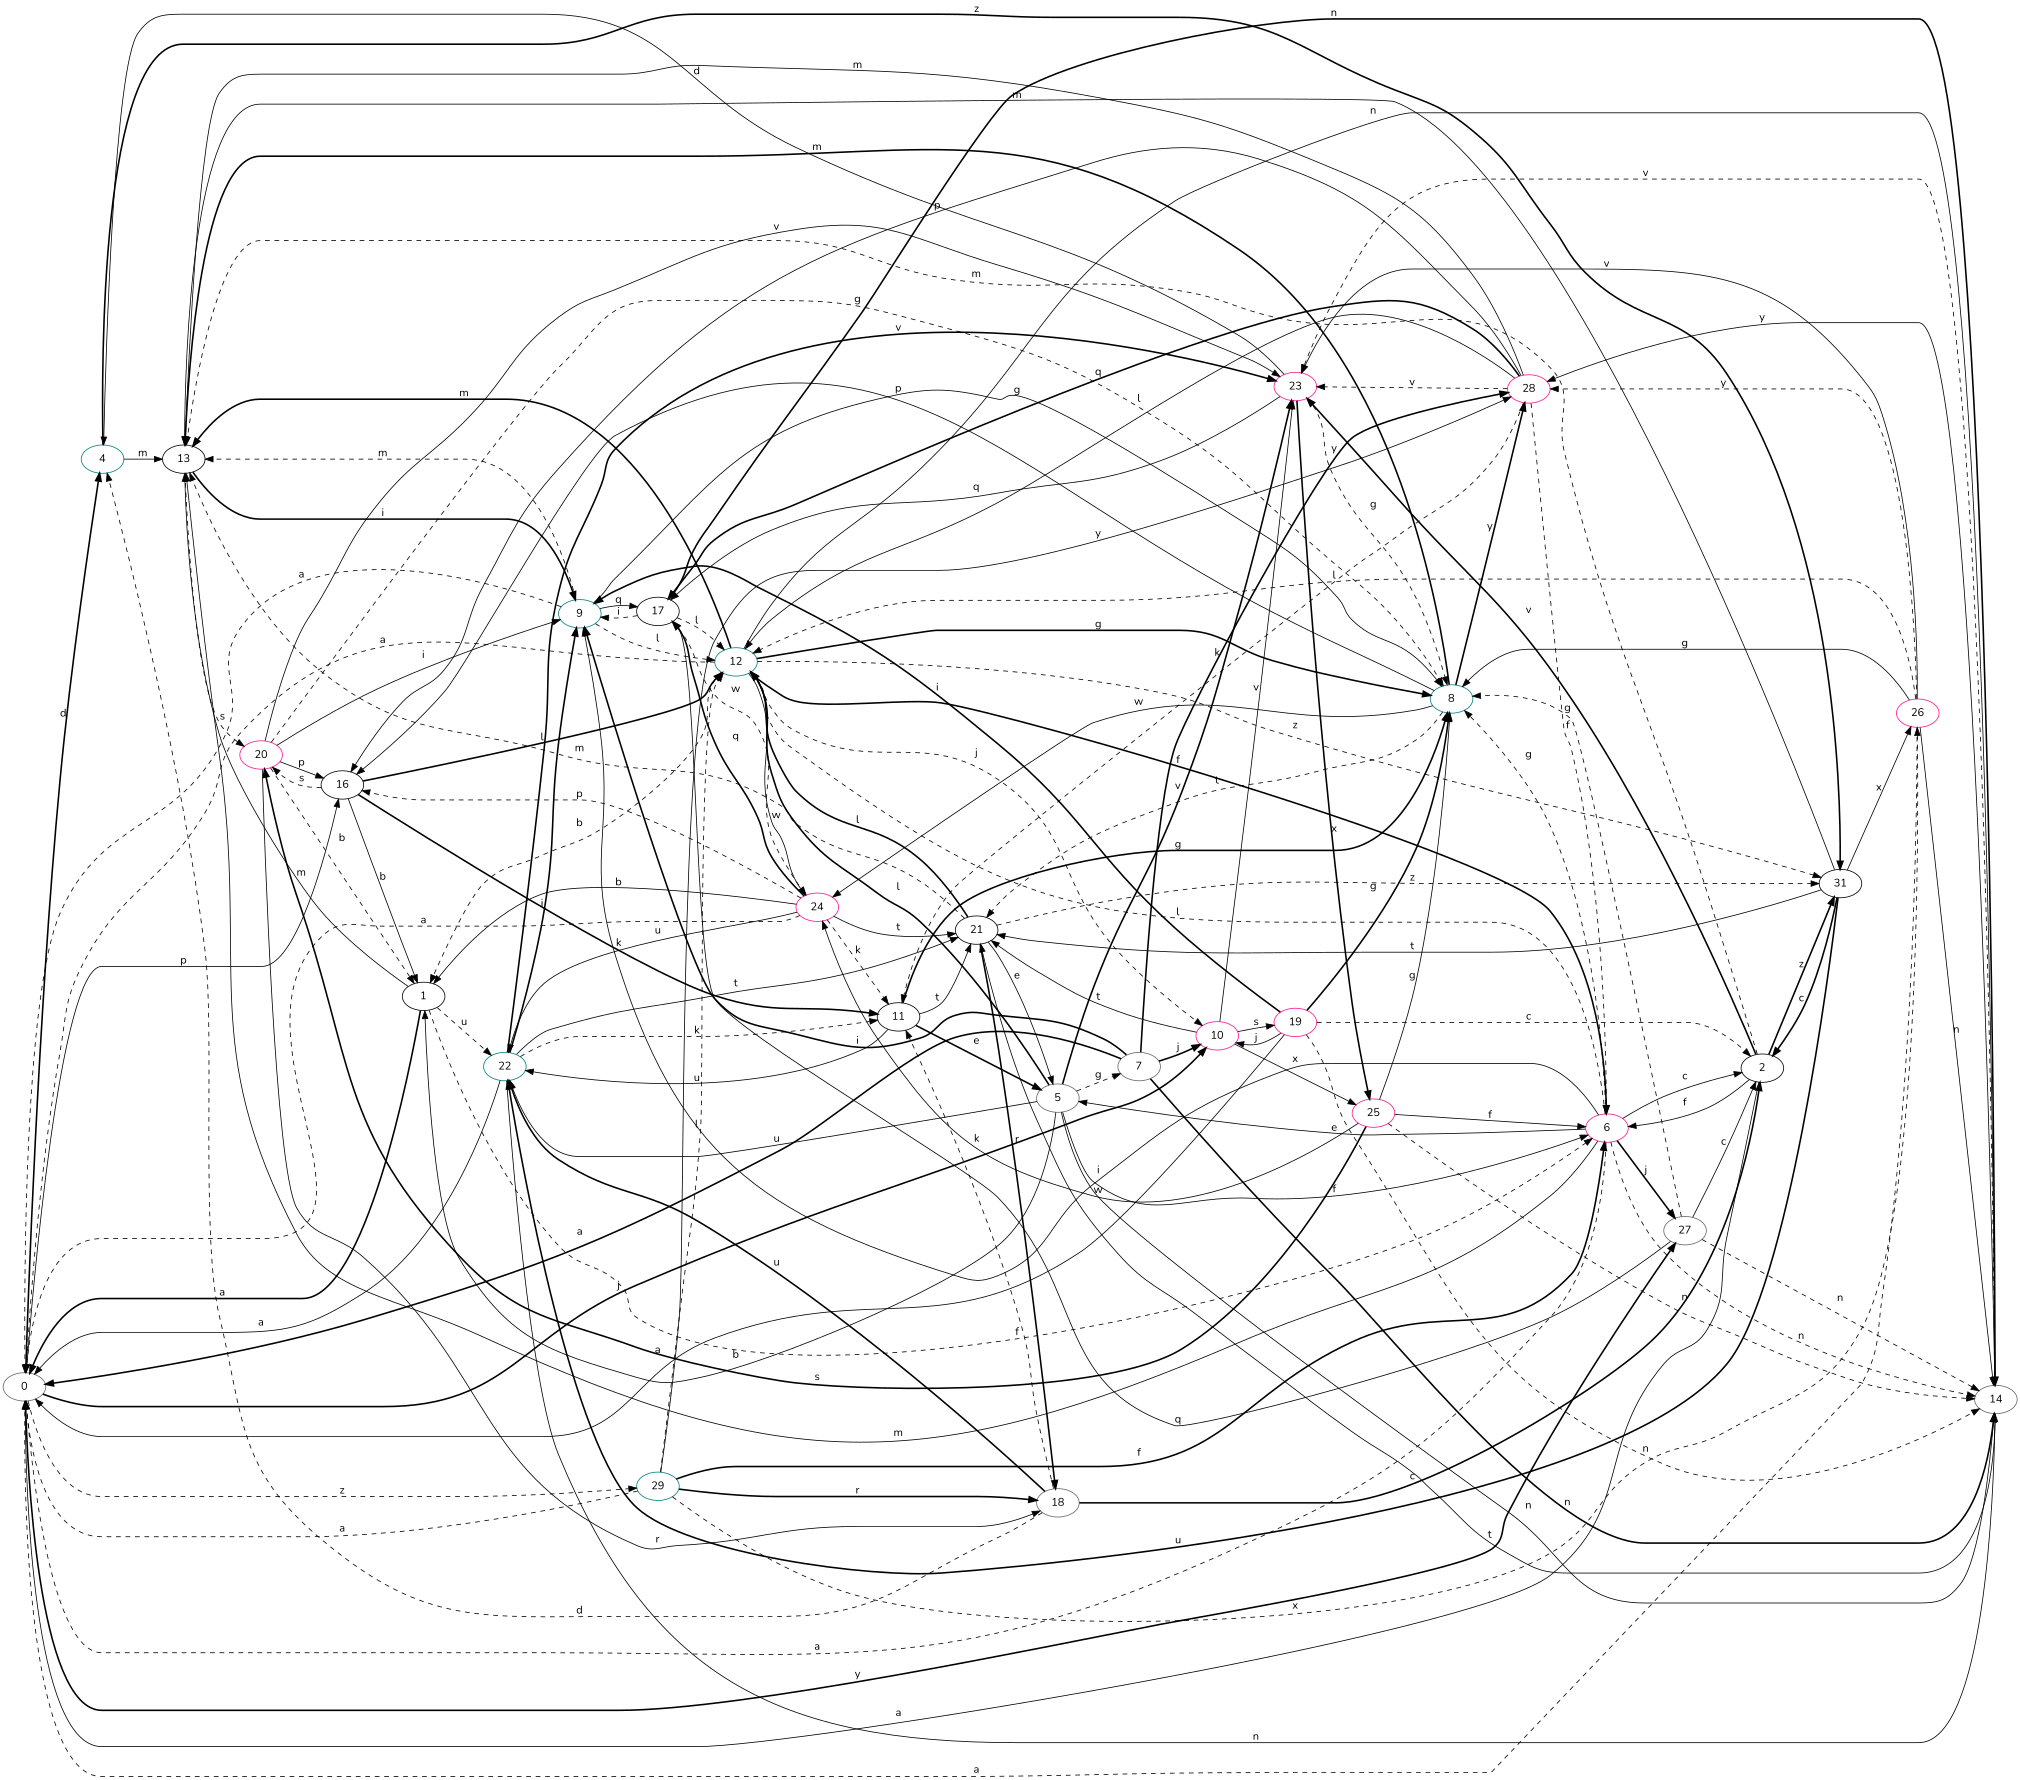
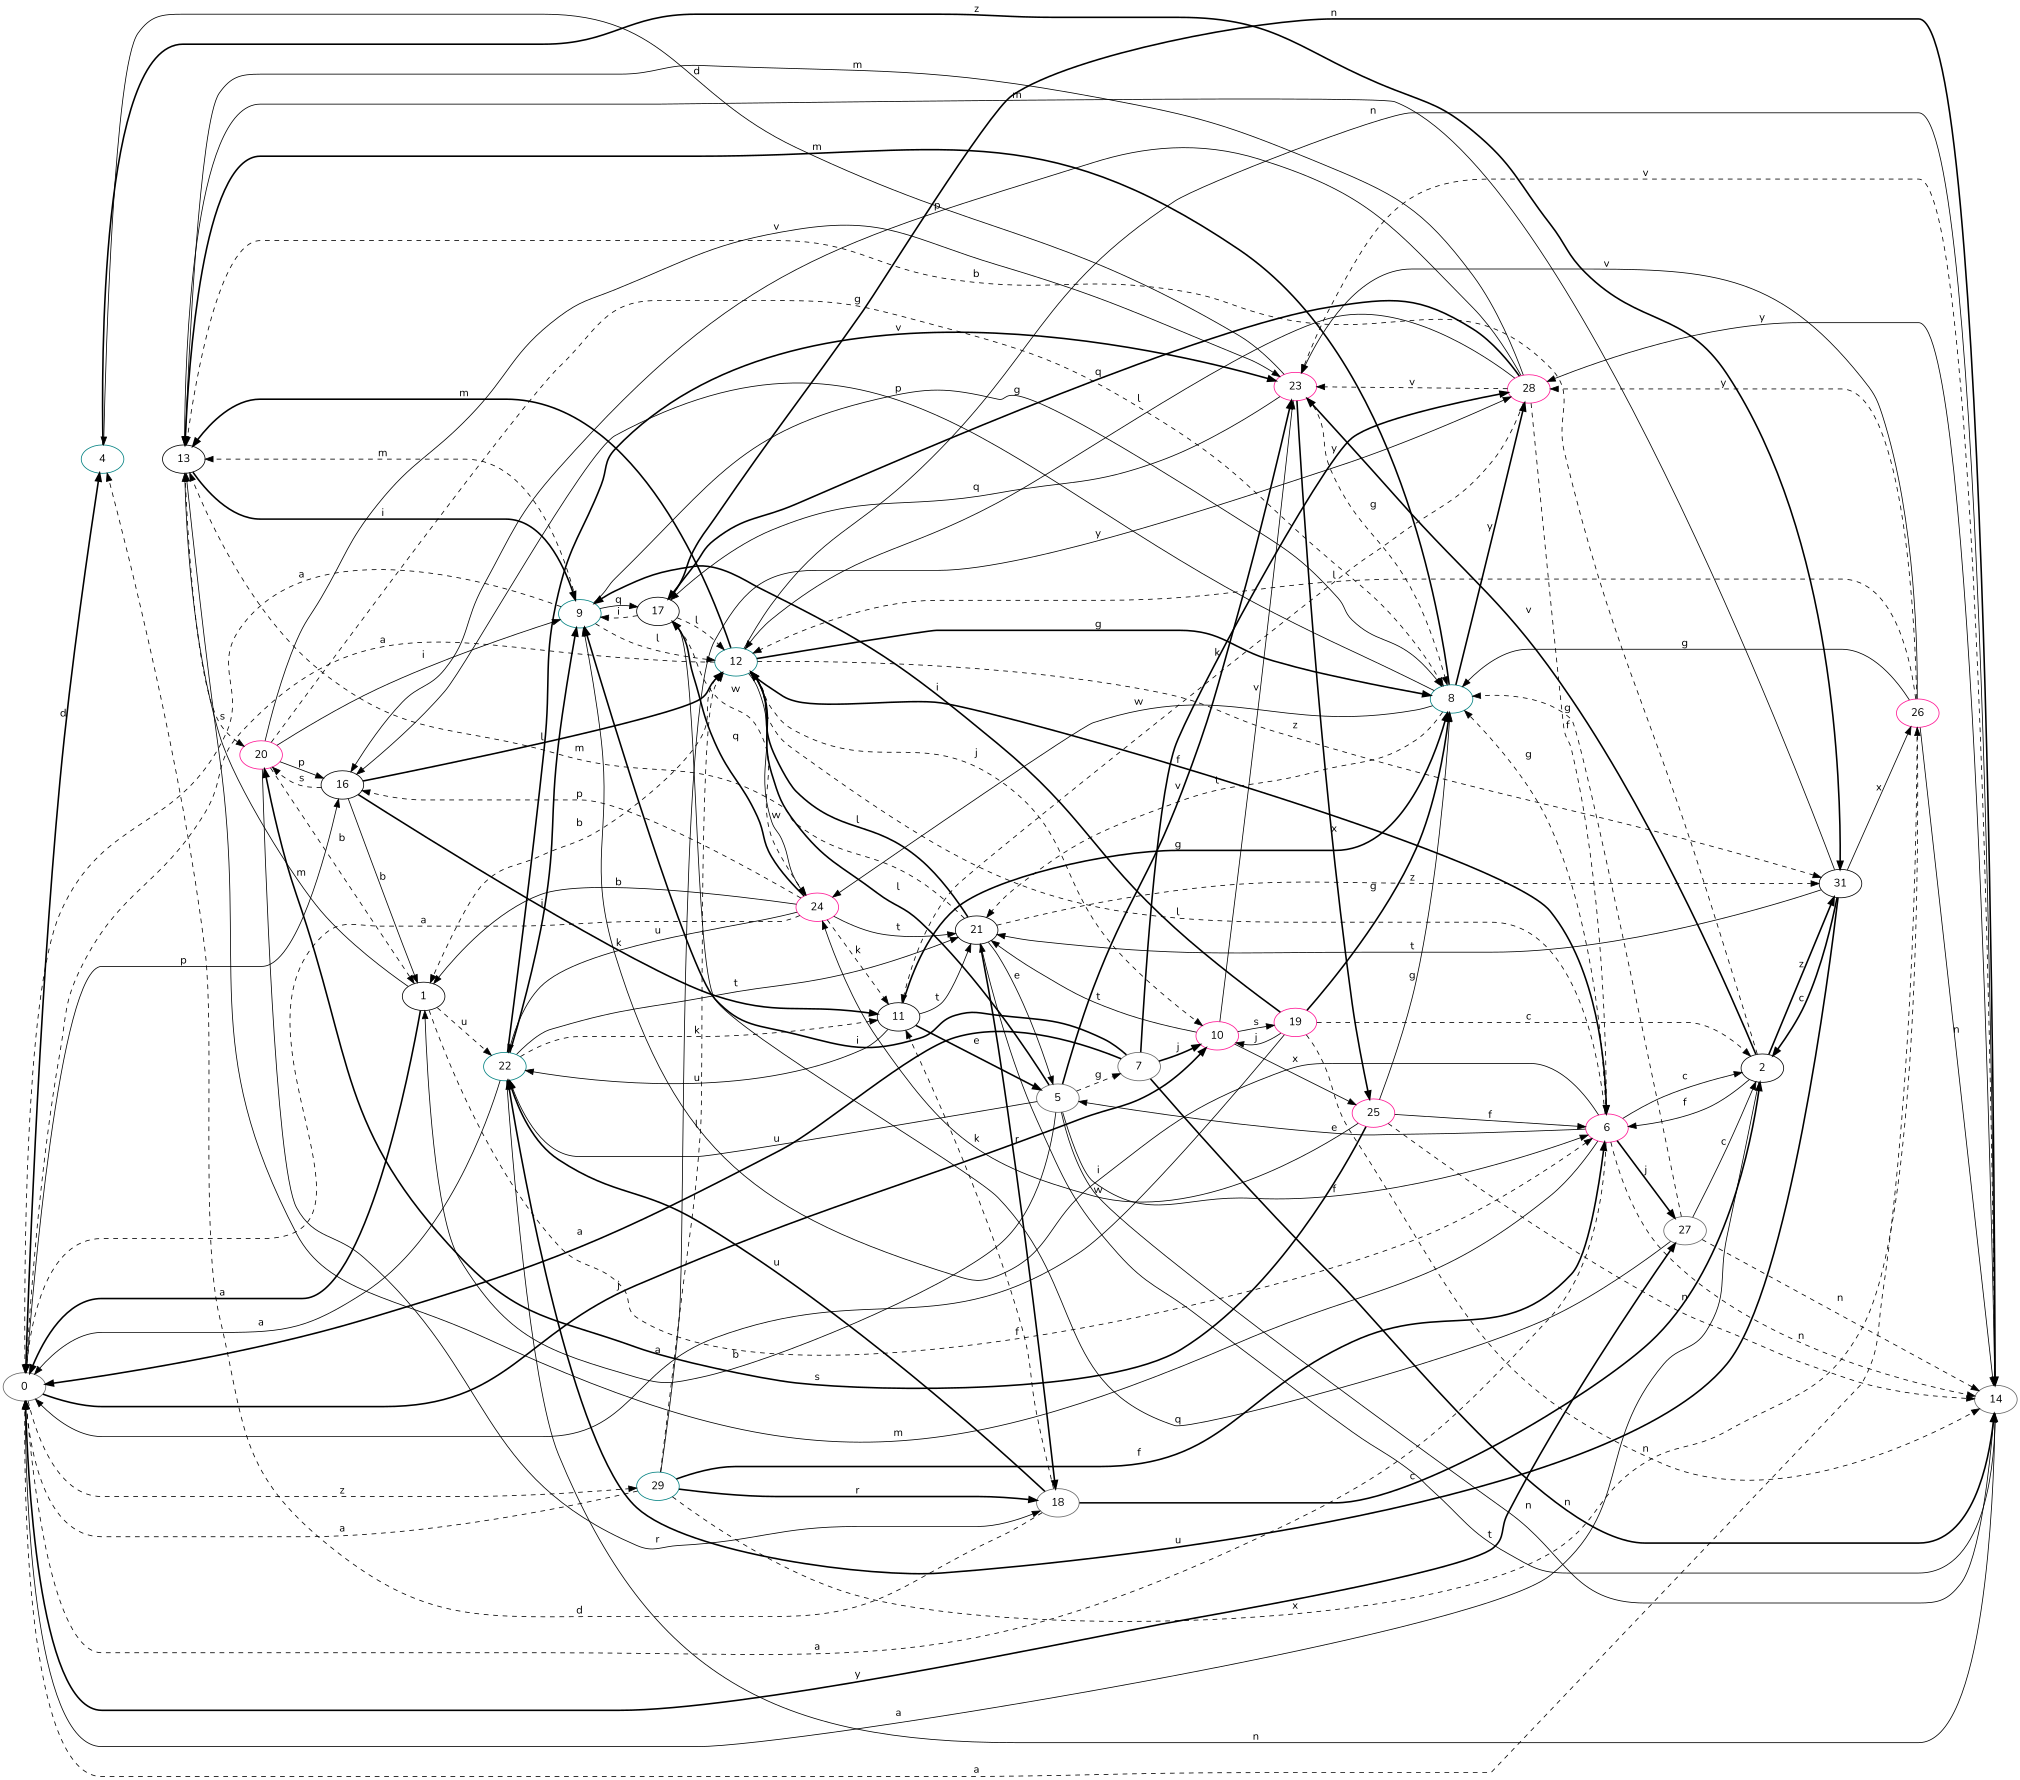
  strict digraph {
    fontname=Nunito
    rankdir=LR
    node [color=deeppink fontname=Nunito]
    edge [fontname=Nunito style=solid]
    0 [color=gray40]
    4 [color=teal]
    10
    16 [color=black]
    27 [color=gray40]
    29 [color=teal]
    13 [color=black]
    31 [color=black]
    23
    21 [color=black]
    19
    25
    1 [color=black]
    12 [color=teal]
    11 [color=black]
    20
    2 [color=black]
    14 [color=gray40]
    8 [color=teal]
    17 [color=black]
    6
    28
    18 [color=gray40]
    26
    22 [color=teal]
    5 [color=gray40]
    9 [color=teal]
    7 [color=gray40]
    24
    0 -> 4 [label=d style=bold]
    0 -> 10 [label=j style=bold]
    0 -> 16 [label=p]
    0 -> 27 [label=y style=bold]
    0 -> 29 [label=z style=dashed]
-   4 -> 13 [label=m]
    4 -> 31 [label=z style=bold]
    10 -> 23 [label=v]
    10 -> 21 [label=t]
    10 -> 19 [label=s]
    10 -> 25 [label=x]
    16 -> 1 [label=b]
    16 -> 12 [label=l style=bold]
    16 -> 11 [label=k style=bold]
    16 -> 20 [label=s style=dashed]
    27 -> 2 [label=c]
    27 -> 14 [label=n style=dashed]
    27 -> 8 [label=g style=dashed]
    27 -> 17 [label=q]
    29 -> 0 [label=a style=dashed]
    29 -> 12 [label=l style=dashed]
    29 -> 6 [label=f style=bold]
    29 -> 28 [label=y]
    29 -> 18 [label=r style=bold]
    29 -> 26 [label=x style=dashed]
    13 -> 20 [label=s style=dashed]
    13 -> 9 [label=i style=bold]
    31 -> 13 [label=m]
    31 -> 21 [label=t]
    31 -> 2 [label=c style=bold]
    31 -> 26 [label=x]
    31 -> 22 [label=u style=bold]
    23 -> 4 [label=d]
    23 -> 25 [label=x style=bold]
    23 -> 8 [label=g style=dashed]
    23 -> 17 [label=q]
    21 -> 13 [label=m style=dashed]
    21 -> 31 [label=z style=dashed]
    21 -> 12 [label=l style=bold]
    21 -> 18 [label=r style=bold]
    21 -> 5 [label=e]
    19 -> 0 [label=a]
    19 -> 10 [label=j]
    19 -> 2 [label=c style=dashed]
    19 -> 14 [label=n style=dashed]
    19 -> 8 [label=g style=bold]
    19 -> 9 [label=i style=bold]
    25 -> 20 [label=s style=bold]
    25 -> 14 [label=n style=dashed]
    25 -> 8 [label=g]
    25 -> 6 [label=f]
    25 -> 24 [label=w]
    1 -> 0 [label=a style=bold]
    1 -> 13 [label=m]
    1 -> 6 [label=f style=dashed]
    1 -> 22 [label=u style=dashed]
    12 -> 0 [label=a style=dashed]
    12 -> 10 [label=j style=dashed]
    12 -> 13 [label=m style=bold]
    12 -> 31 [label=z style=dashed]
    12 -> 1 [label=b style=dashed]
    12 -> 14 [label=n]
    12 -> 8 [label=g style=bold]
    12 -> 6 [label=f style=bold]
    12 -> 24 [label=w]
    11 -> 21 [label=t]
    11 -> 8 [label=g style=bold]
    11 -> 22 [label=u]
    11 -> 5 [label=e style=bold]
    20 -> 16 [label=p]
    20 -> 23 [label=v]
    20 -> 1 [label=b style=dashed]
    20 -> 8 [label=g style=dashed]
    20 -> 18 [label=r]
    20 -> 9 [label=i]
    2 -> 0 [label=a]
-   2 -> 13 [label=m style=dashed]
+   2 -> 13 [label=b style=dashed]
    2 -> 31 [label=z style=bold]
    2 -> 23 [label=v style=bold]
    2 -> 6 [label=f]
    14 -> 23 [label=v style=dashed]
    14 -> 21 [label=t]
    14 -> 28 [label=y]
    8 -> 16 [label=p]
    8 -> 13 [label=m style=bold]
    8 -> 21 [label=t style=dashed]
    8 -> 28 [label=y style=bold]
    8 -> 24 [label=w]
    17 -> 12 [label=l style=dashed]
    17 -> 14 [label=n style=bold]
    17 -> 9 [label=i style=dashed]
    17 -> 24 [label=w style=dashed]
    6 -> 0 [label=a style=dashed]
    6 -> 27 [label=j style=bold]
    6 -> 13 [label=m]
    6 -> 12 [label=l style=dashed]
    6 -> 2 [label=c]
    6 -> 14 [label=n style=dashed]
    6 -> 8 [label=g style=dashed]
    6 -> 5 [label=e]
    6 -> 9 [label=i]
    28 -> 16 [label=p]
    28 -> 13 [label=m]
    28 -> 23 [label=v style=dashed]
    28 -> 12 [label=l]
    28 -> 11 [label=k style=dashed]
    28 -> 17 [label=q style=bold]
    28 -> 6 [label=f style=dashed]
    18 -> 4 [label=d style=dashed]
    18 -> 11 [label=k style=dashed]
    18 -> 2 [label=c style=bold]
    18 -> 22 [label=u style=bold]
    26 -> 0 [label=a style=dashed]
    26 -> 23 [label=v]
    26 -> 12 [label=l style=dashed]
    26 -> 14 [label=n]
    26 -> 8 [label=g]
    26 -> 28 [label=y style=dashed]
    22 -> 0 [label=a]
    22 -> 23 [label=v style=bold]
    22 -> 21 [label=t]
    22 -> 11 [label=k style=dashed]
    22 -> 14 [label=n]
    22 -> 9 [label=i style=bold]
    5 -> 23 [label=v style=bold]
    5 -> 1 [label=b]
    5 -> 12 [label=l style=bold]
    5 -> 14 [label=n]
    5 -> 6 [label=f]
    5 -> 22 [label=u]
    5 -> 7 [label=g style=dashed]
    9 -> 0 [label=a style=dashed]
    9 -> 13 [label=m style=dashed]
    9 -> 12 [label=l style=dashed]
    9 -> 8 [label=g]
    9 -> 17 [label=q]
    7 -> 0 [label=a style=bold]
    7 -> 10 [label=j style=bold]
    7 -> 14 [label=n style=bold]
    7 -> 28 [label=y style=bold]
    7 -> 9 [label=i style=bold]
    24 -> 0 [label=a style=dashed]
    24 -> 16 [label=p style=dashed]
    24 -> 21 [label=t]
    24 -> 1 [label=b]
    24 -> 11 [label=k style=dashed]
    24 -> 17 [label=q style=bold]
    24 -> 22 [label=u]
  }
